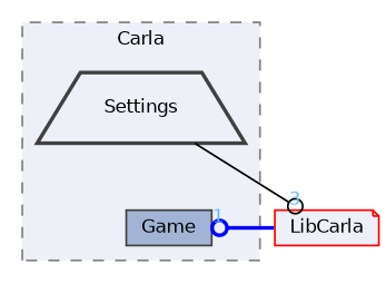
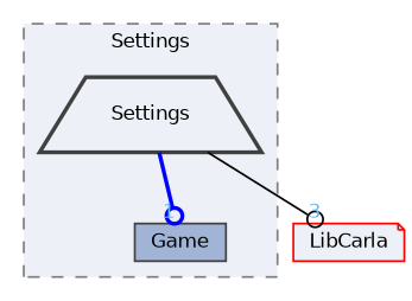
  digraph {
    compound=true
    node [color=grey25 fillcolor="#edf0f7" fontname=Helvetica fontsize=10 style=filled]
    edge [arrowhead=odot fontcolor=steelblue1 fontname=Helvetica fontsize=10 labeldistance=1.5 labelfontname=Helvetica labelfontsize=10]
    n1 [fillcolor="#a2b4d6" height=0.2 label=Game shape=box width=0.4]
    n2 [height=0.2 label=Settings shape=trapezium style="filled,bold" width=0.4]
    n3 [color=red height=0.2 label=LibCarla shape=note width=0.4]
    subgraph cluster_1 {
      bgcolor="#edf0f7"
      fontname=Helvetica
      fontsize=10
-     label=Carla
+     label=Settings
      pencolor=grey50
      style="filled,dashed"
      n1
      n2
    }
-   n3 -> n1 [color=blue headlabel=1 style=bold]
+   n2 -> n1 [color=blue headlabel=1 style=bold]
    n2 -> n3 [color=black headlabel=3 style=solid]
  }
